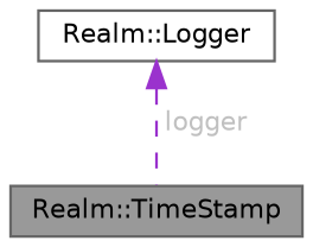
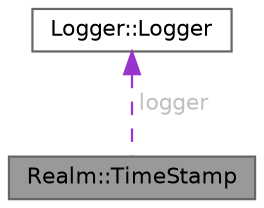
  digraph {
    node [color=gray40 fontname=Helvetica fontsize=10 shape=box style=filled]
    n1 [fillcolor=grey60 fontcolor=black height=0.2 label="Realm::TimeStamp" width=0.4]
-   n2 [fillcolor=white height=0.2 label="Realm::Logger" width=0.4]
+   n2 [fillcolor=white height=0.2 label="Logger::Logger" width=0.4]
    n2 -> n1 [color=darkorchid3 dir=back fontcolor=grey fontname=Helvetica fontsize=10 label=" logger" labelfontname=Helvetica labelfontsize=10 style=dashed]
  }
